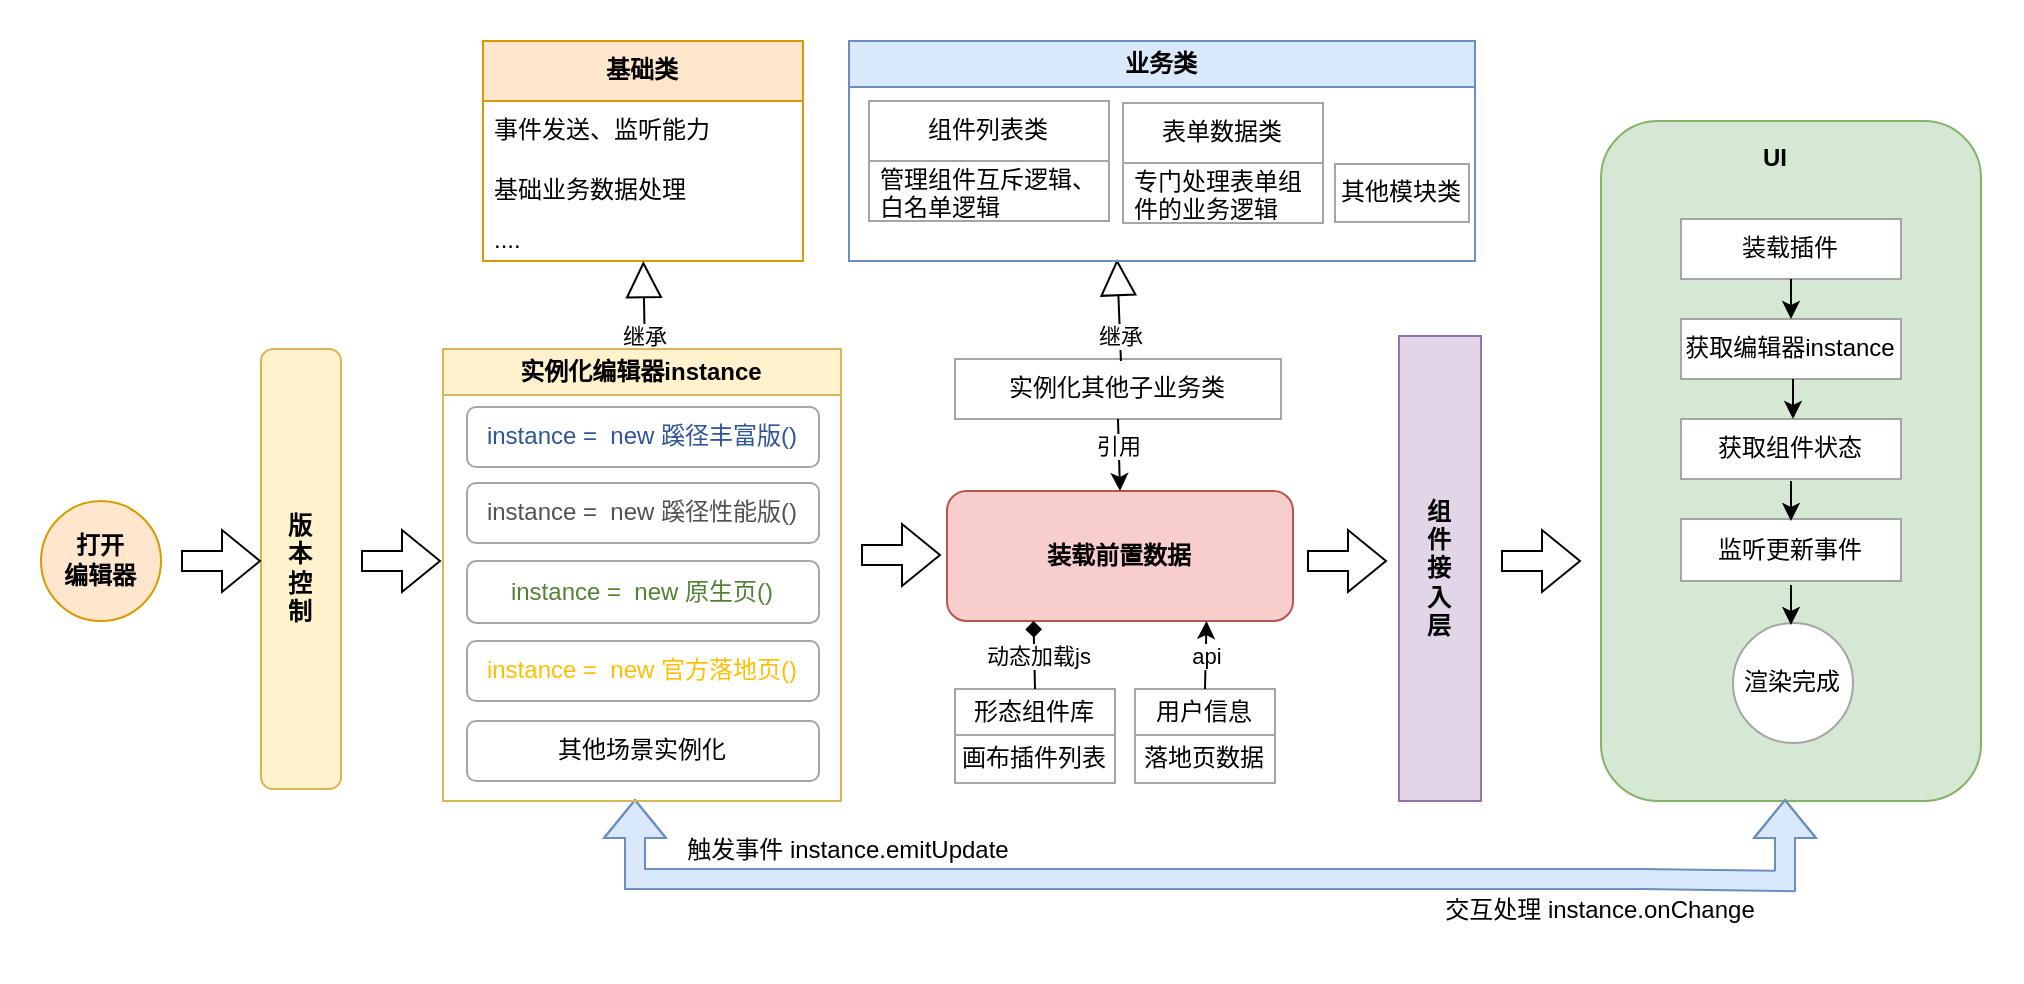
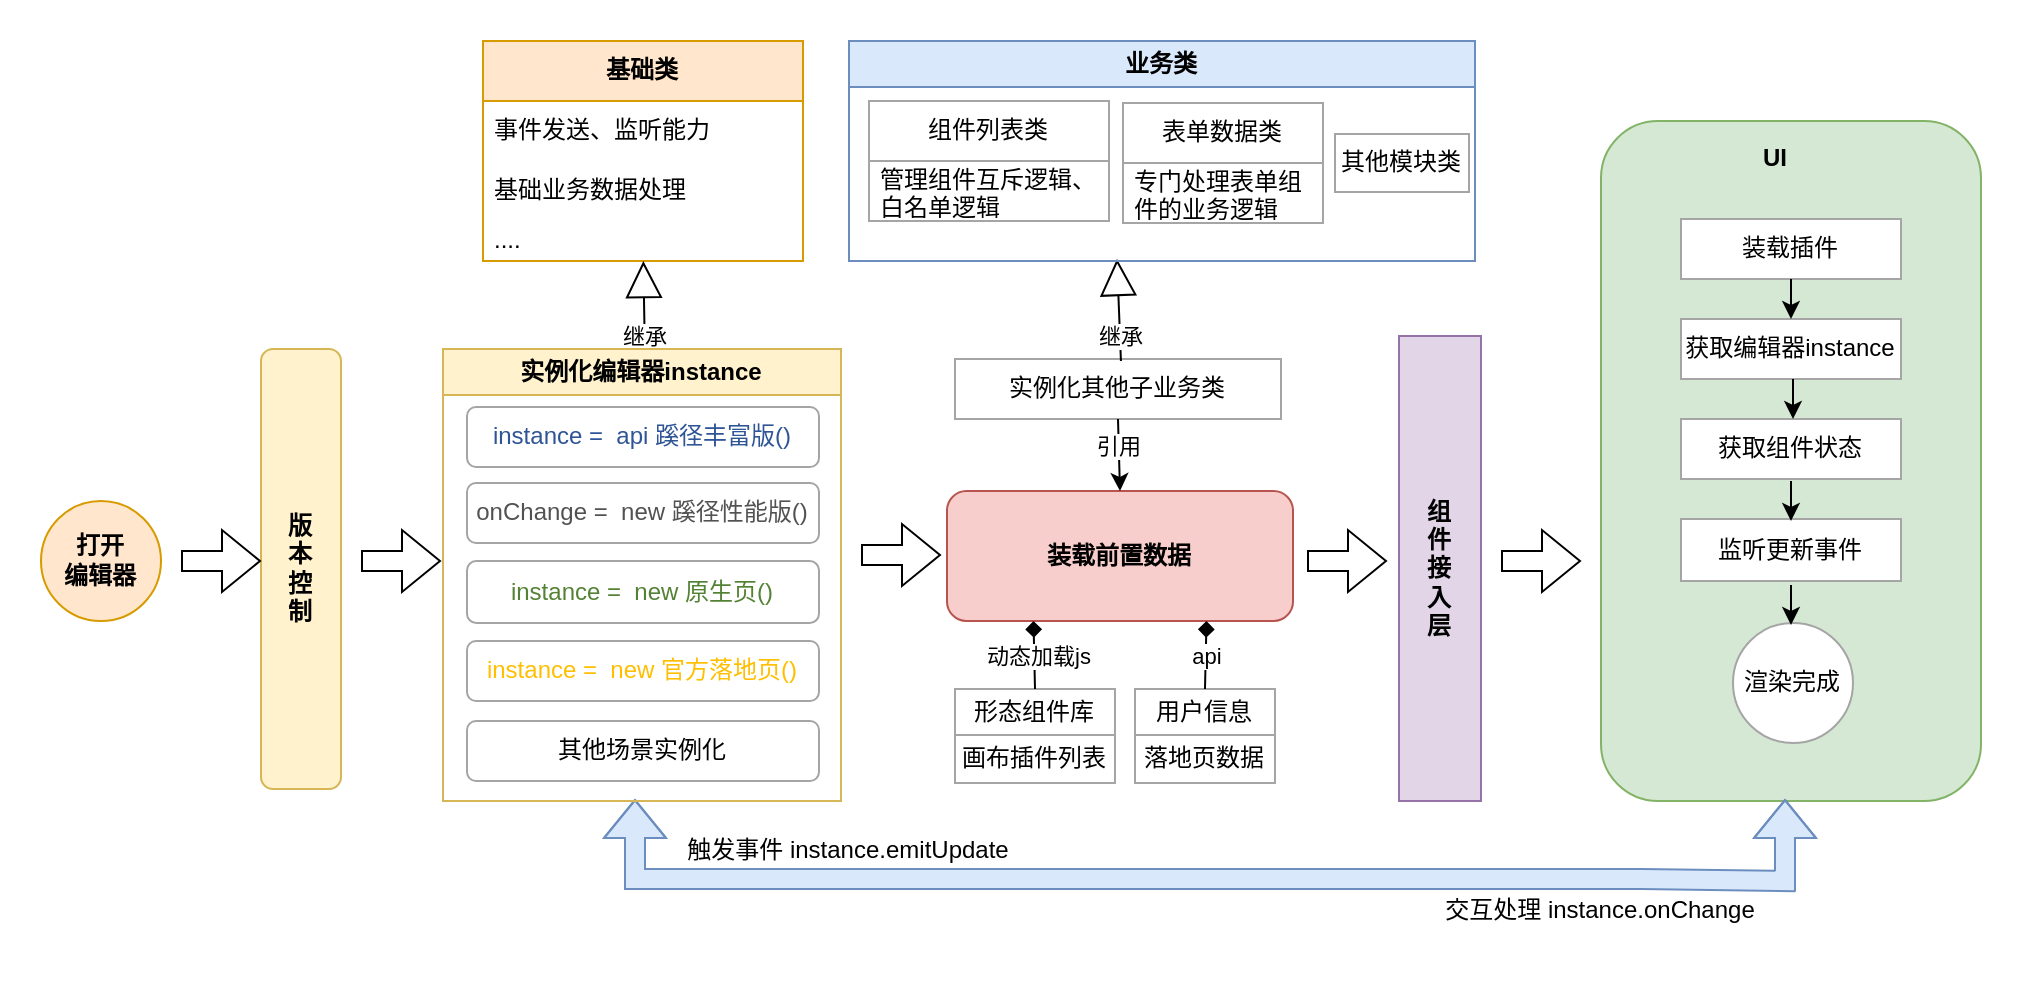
  <mxCell id="0" />
  <mxCell id="1" parent="0" />
  <mxCell id="2" value="打开&lt;br&gt;编辑器" style="ellipse;whiteSpace=wrap;html=1;aspect=fixed;fillColor=#ffe6cc;strokeColor=#d79b00;fontStyle=1" vertex="1" parent="1"><mxGeometry x="20" y="250" width="60" height="60" as="geometry" /></mxCell>
  <mxCell id="3" value="版&lt;br&gt;本&lt;br&gt;控&lt;br&gt;制" style="rounded=1;whiteSpace=wrap;html=1;verticalAlign=middle;labelBackgroundColor=none;strokeColor=#d6b656;fillColor=#fff2cc;fontStyle=1" vertex="1" parent="1"><mxGeometry x="130" y="174" width="40" height="220" as="geometry" /></mxCell>
- <mxCell id="4" value="instance =&amp;nbsp; new 蹊径丰富版()" style="rounded=1;whiteSpace=wrap;html=1;fontColor=#2f5597;strokeColor=#a5a5a5;fontStyle=0" vertex="1" parent="1"><mxGeometry x="233" y="203" width="176" height="30" as="geometry" /></mxCell>
- <mxCell id="5" value="instance =&amp;nbsp; new 蹊径性能版()" style="rounded=1;whiteSpace=wrap;html=1;fontColor=#525252;strokeColor=#a5a5a5;fontStyle=0" vertex="1" parent="1"><mxGeometry x="233" y="241" width="176" height="30" as="geometry" /></mxCell>
+ <mxCell id="4" value="instance =&amp;nbsp; api 蹊径丰富版()" style="rounded=1;whiteSpace=wrap;html=1;fontColor=#2f5597;strokeColor=#a5a5a5;fontStyle=0" vertex="1" parent="1"><mxGeometry x="233" y="203" width="176" height="30" as="geometry" /></mxCell>
+ <mxCell id="5" value="onChange =&amp;nbsp; new 蹊径性能版()" style="rounded=1;whiteSpace=wrap;html=1;fontColor=#525252;strokeColor=#a5a5a5;fontStyle=0" vertex="1" parent="1"><mxGeometry x="233" y="241" width="176" height="30" as="geometry" /></mxCell>
  <mxCell id="6" value="instance =&amp;nbsp; new 原生页()" style="rounded=1;whiteSpace=wrap;html=1;fontColor=#548235;strokeColor=#a5a5a5;fontStyle=0" vertex="1" parent="1"><mxGeometry x="233" y="280" width="176" height="31" as="geometry" /></mxCell>
  <mxCell id="7" value="instance =&amp;nbsp; new 官方落地页()" style="rounded=1;whiteSpace=wrap;html=1;fontColor=#ffbf00;strokeColor=#a5a5a5;fontStyle=0" vertex="1" parent="1"><mxGeometry x="233" y="320" width="176" height="30" as="geometry" /></mxCell>
  <mxCell id="8" value="其他场景实例化" style="rounded=1;whiteSpace=wrap;html=1;strokeColor=#a5a5a5;fontStyle=0" vertex="1" parent="1"><mxGeometry x="233" y="360" width="176" height="30" as="geometry" /></mxCell>
  <mxCell id="9" value="基础类" style="swimlane;fontStyle=1;childLayout=stackLayout;horizontal=1;startSize=30;horizontalStack=0;resizeParent=1;resizeParentMax=0;resizeLast=0;collapsible=1;marginBottom=0;whiteSpace=wrap;html=1;strokeColor=#d79b00;fillColor=#ffe6cc;" vertex="1" parent="1"><mxGeometry x="241" y="20" width="160" height="110" as="geometry" /></mxCell>
  <mxCell id="10" value="事件发送、监听能力" style="text;strokeColor=none;fillColor=none;align=left;verticalAlign=middle;spacingLeft=4;spacingRight=4;overflow=hidden;points=[[0,0.5],[1,0.5]];portConstraint=eastwest;rotatable=0;whiteSpace=wrap;html=1;fontStyle=0" vertex="1" parent="9"><mxGeometry y="30" width="160" height="30" as="geometry" /></mxCell>
  <mxCell id="11" value="基础业务数据处理" style="text;strokeColor=none;fillColor=none;align=left;verticalAlign=middle;spacingLeft=4;spacingRight=4;overflow=hidden;points=[[0,0.5],[1,0.5]];portConstraint=eastwest;rotatable=0;whiteSpace=wrap;html=1;fontStyle=0" vertex="1" parent="9"><mxGeometry y="60" width="160" height="30" as="geometry" /></mxCell>
  <mxCell id="12" value="...." style="text;strokeColor=none;fillColor=none;align=left;verticalAlign=middle;spacingLeft=4;spacingRight=4;overflow=hidden;points=[[0,0.5],[1,0.5]];portConstraint=eastwest;rotatable=0;whiteSpace=wrap;html=1;fontStyle=0" vertex="1" parent="9"><mxGeometry y="90" width="160" height="20" as="geometry" /></mxCell>
  <mxCell id="13" value="继承" style="endArrow=block;endSize=16;endFill=0;html=1;rounded=0;exitX=0.5;exitY=0;exitDx=0;exitDy=0;fontStyle=0" edge="1" parent="1" target="12"><mxGeometry x="-0.546" width="160" relative="1" as="geometry"><mxPoint x="322" y="179" as="sourcePoint" /><mxPoint x="577" y="84" as="targetPoint" /><mxPoint as="offset" /></mxGeometry></mxCell>
  <mxCell id="14" value="装载前置数据" style="rounded=1;whiteSpace=wrap;html=1;strokeColor=#b85450;fillColor=#f8cecc;fontStyle=1" vertex="1" parent="1"><mxGeometry x="473" y="245" width="173" height="65" as="geometry" /></mxCell>
  <mxCell id="15" value="落地页数据" style="rounded=0;whiteSpace=wrap;html=1;strokeColor=#a5a5a5;fontStyle=0" vertex="1" parent="1"><mxGeometry x="567" y="367" width="70" height="24" as="geometry" /></mxCell>
  <mxCell id="16" value="用户信息" style="rounded=0;whiteSpace=wrap;html=1;strokeColor=#a5a5a5;fontStyle=0" vertex="1" parent="1"><mxGeometry x="567" y="344" width="70" height="23" as="geometry" /></mxCell>
  <mxCell id="17" value="画布插件列表" style="rounded=0;whiteSpace=wrap;html=1;strokeColor=#a5a5a5;fontStyle=0" vertex="1" parent="1"><mxGeometry x="477" y="367" width="80" height="24" as="geometry" /></mxCell>
  <mxCell id="18" value="形态组件库" style="rounded=0;whiteSpace=wrap;html=1;strokeColor=#a5a5a5;fontStyle=0" vertex="1" parent="1"><mxGeometry x="477" y="344" width="80" height="23" as="geometry" /></mxCell>
  <mxCell id="19" value="组&lt;br&gt;件&lt;br&gt;接&lt;br&gt;入&lt;br&gt;层" style="rounded=0;whiteSpace=wrap;html=1;strokeColor=#9673a6;fillColor=#e1d5e7;fontStyle=1" vertex="1" parent="1"><mxGeometry x="699" y="167.5" width="41" height="232.5" as="geometry" /></mxCell>
  <mxCell id="20" value="实例化其他子业务类" style="rounded=0;whiteSpace=wrap;html=1;fontStyle=0;strokeColor=#a5a5a5;" vertex="1" parent="1"><mxGeometry x="477" y="179" width="163" height="30" as="geometry" /></mxCell>
  <mxCell id="21" value="组件列表类" style="swimlane;fontStyle=0;childLayout=stackLayout;horizontal=1;startSize=30;horizontalStack=0;resizeParent=1;resizeParentMax=0;resizeLast=0;collapsible=1;marginBottom=0;whiteSpace=wrap;html=1;strokeColor=#a5a5a5;" vertex="1" parent="1"><mxGeometry x="434" y="50" width="120" height="60" as="geometry" /></mxCell>
  <mxCell id="22" value="管理组件互斥逻辑、白名单逻辑" style="text;strokeColor=none;fillColor=none;align=left;verticalAlign=middle;spacingLeft=4;spacingRight=4;overflow=hidden;points=[[0,0.5],[1,0.5]];portConstraint=eastwest;rotatable=0;whiteSpace=wrap;html=1;fontStyle=0" vertex="1" parent="21"><mxGeometry y="30" width="120" height="30" as="geometry" /></mxCell>
  <mxCell id="23" value="表单数据类" style="swimlane;fontStyle=0;childLayout=stackLayout;horizontal=1;startSize=30;horizontalStack=0;resizeParent=1;resizeParentMax=0;resizeLast=0;collapsible=1;marginBottom=0;whiteSpace=wrap;html=1;strokeColor=#a5a5a5;" vertex="1" parent="1"><mxGeometry x="561" y="51" width="100" height="60" as="geometry" /></mxCell>
  <mxCell id="24" value="专门处理表单组件的业务逻辑" style="text;strokeColor=none;fillColor=none;align=left;verticalAlign=middle;spacingLeft=4;spacingRight=4;overflow=hidden;points=[[0,0.5],[1,0.5]];portConstraint=eastwest;rotatable=0;whiteSpace=wrap;html=1;fontStyle=0" vertex="1" parent="23"><mxGeometry y="30" width="100" height="30" as="geometry" /></mxCell>
  <mxCell id="25" value="" style="rounded=1;whiteSpace=wrap;html=1;fillColor=#d5e8d4;strokeColor=#82b366;fontStyle=0" vertex="1" parent="1"><mxGeometry x="800" y="60" width="190" height="340" as="geometry" /></mxCell>
  <mxCell id="26" value="UI" style="text;html=1;strokeColor=none;fillColor=none;align=center;verticalAlign=middle;whiteSpace=wrap;rounded=0;fontStyle=1" vertex="1" parent="1"><mxGeometry x="850" y="64" width="75" height="30" as="geometry" /></mxCell>
  <mxCell id="27" value="装载插件" style="rounded=0;whiteSpace=wrap;html=1;strokeColor=#a5a5a5;fontStyle=0" vertex="1" parent="1"><mxGeometry x="840" y="109" width="110" height="30" as="geometry" /></mxCell>
  <mxCell id="28" value="获取编辑器instance" style="rounded=0;whiteSpace=wrap;html=1;strokeColor=#a5a5a5;fontStyle=0" vertex="1" parent="1"><mxGeometry x="840" y="159" width="110" height="30" as="geometry" /></mxCell>
  <mxCell id="29" value="获取组件状态" style="rounded=0;whiteSpace=wrap;html=1;strokeColor=#a5a5a5;fontStyle=0" vertex="1" parent="1"><mxGeometry x="840" y="209" width="110" height="30" as="geometry" /></mxCell>
  <mxCell id="30" value="监听更新事件" style="rounded=0;whiteSpace=wrap;html=1;strokeColor=#a5a5a5;fontStyle=0" vertex="1" parent="1"><mxGeometry x="840" y="259" width="110" height="31" as="geometry" /></mxCell>
  <mxCell id="31" value="渲染完成" style="ellipse;whiteSpace=wrap;html=1;aspect=fixed;strokeColor=#a5a5a5;fontStyle=0" vertex="1" parent="1"><mxGeometry x="866" y="311" width="60" height="60" as="geometry" /></mxCell>
  <mxCell id="32" value="" style="shape=flexArrow;endArrow=classic;startArrow=classic;html=1;rounded=0;entryX=0.5;entryY=1;entryDx=0;entryDy=0;strokeColor=#6c8ebf;fillColor=#dae8fc;fontStyle=0" edge="1" parent="1"><mxGeometry width="100" height="100" relative="1" as="geometry"><mxPoint x="317" y="399" as="sourcePoint" /><mxPoint x="892" y="399" as="targetPoint" /><Array as="points"><mxPoint x="317" y="439" /><mxPoint x="607" y="439" /><mxPoint x="747" y="439" /><mxPoint x="820" y="439" /><mxPoint x="892" y="440" /></Array></mxGeometry></mxCell>
  <mxCell id="33" value="交互处理 instance.onChange" style="text;html=1;strokeColor=none;fillColor=none;align=center;verticalAlign=middle;whiteSpace=wrap;rounded=0;fontStyle=0" vertex="1" parent="1"><mxGeometry x="708" y="440" width="184" height="30" as="geometry" /></mxCell>
  <mxCell id="34" value="触发事件 instance.emitUpdate" style="text;html=1;strokeColor=none;fillColor=none;align=center;verticalAlign=middle;whiteSpace=wrap;rounded=0;fontStyle=0" vertex="1" parent="1"><mxGeometry x="333" y="410" width="182" height="30" as="geometry" /></mxCell>
  <mxCell id="35" value="继承" style="endArrow=block;endSize=16;endFill=0;html=1;rounded=0;exitX=0.644;exitY=0.067;exitDx=0;exitDy=0;exitPerimeter=0;fontStyle=0" edge="1" parent="1"><mxGeometry x="-0.53" width="160" relative="1" as="geometry"><mxPoint x="559.972" y="180.01" as="sourcePoint" /><mxPoint x="558" y="129" as="targetPoint" /><mxPoint as="offset" /></mxGeometry></mxCell>
  <mxCell id="36" value="" style="endArrow=classic;html=1;rounded=0;exitX=0.5;exitY=1;exitDx=0;exitDy=0;entryX=0.5;entryY=0;entryDx=0;entryDy=0;fontStyle=0" edge="1" parent="1" source="20" target="14"><mxGeometry width="50" height="50" relative="1" as="geometry"><mxPoint x="650" y="250" as="sourcePoint" /><mxPoint x="700" y="200" as="targetPoint" /></mxGeometry></mxCell>
  <mxCell id="37" value="引用" style="edgeLabel;html=1;align=center;verticalAlign=middle;resizable=0;points=[];fontStyle=0" vertex="1" connectable="0" parent="36"><mxGeometry x="-0.222" relative="1" as="geometry"><mxPoint as="offset" /></mxGeometry></mxCell>
  <mxCell id="38" value="" style="endArrow=diamond;html=1;rounded=0;entryX=0.25;entryY=1;entryDx=0;entryDy=0;exitX=0.5;exitY=0;exitDx=0;exitDy=0;fontStyle=0;" edge="1" parent="1" source="18" target="14"><mxGeometry width="50" height="50" relative="1" as="geometry"><mxPoint x="650" y="340" as="sourcePoint" /><mxPoint x="700" y="290" as="targetPoint" /></mxGeometry></mxCell>
  <mxCell id="39" value="动态加载js" style="edgeLabel;html=1;align=center;verticalAlign=middle;resizable=0;points=[];fontStyle=0" vertex="1" connectable="0" parent="38"><mxGeometry x="-0.077" y="-2" relative="1" as="geometry"><mxPoint as="offset" /></mxGeometry></mxCell>
- <mxCell id="40" value="" style="endArrow=classic;html=1;rounded=0;exitX=0.5;exitY=0;exitDx=0;exitDy=0;entryX=0.75;entryY=1;entryDx=0;entryDy=0;fontStyle=0" edge="1" parent="1" source="16" target="14"><mxGeometry width="50" height="50" relative="1" as="geometry"><mxPoint x="680" y="340" as="sourcePoint" /><mxPoint x="730" y="290" as="targetPoint" /></mxGeometry></mxCell>
+ <mxCell id="40" value="" style="endArrow=diamond;html=1;rounded=0;exitX=0.5;exitY=0;exitDx=0;exitDy=0;entryX=0.75;entryY=1;entryDx=0;entryDy=0;fontStyle=0;" edge="1" parent="1" source="16" target="14"><mxGeometry width="50" height="50" relative="1" as="geometry"><mxPoint x="680" y="340" as="sourcePoint" /><mxPoint x="730" y="290" as="targetPoint" /></mxGeometry></mxCell>
  <mxCell id="41" value="api" style="edgeLabel;html=1;align=center;verticalAlign=middle;resizable=0;points=[];fontStyle=0" vertex="1" connectable="0" parent="40"><mxGeometry x="-0.001" relative="1" as="geometry"><mxPoint as="offset" /></mxGeometry></mxCell>
  <mxCell id="42" value="" style="shape=flexArrow;endArrow=classic;html=1;rounded=0;fontStyle=0" edge="1" parent="1"><mxGeometry width="50" height="50" relative="1" as="geometry"><mxPoint x="430" y="277" as="sourcePoint" /><mxPoint x="470" y="277" as="targetPoint" /></mxGeometry></mxCell>
  <mxCell id="43" value="" style="shape=flexArrow;endArrow=classic;html=1;rounded=0;fontStyle=0" edge="1" parent="1"><mxGeometry width="50" height="50" relative="1" as="geometry"><mxPoint x="653" y="280" as="sourcePoint" /><mxPoint x="693" y="280" as="targetPoint" /></mxGeometry></mxCell>
  <mxCell id="44" value="业务类" style="swimlane;whiteSpace=wrap;html=1;strokeColor=#6c8ebf;fillColor=#dae8fc;fontStyle=1" vertex="1" parent="1"><mxGeometry x="424" y="20" width="313" height="110" as="geometry" /></mxCell>
- <mxCell id="45" value="其他模块类" style="rounded=0;whiteSpace=wrap;html=1;strokeColor=#a5a5a5;fontStyle=0" vertex="1" parent="44"><mxGeometry x="243" y="61.5" width="67" height="29" as="geometry" /></mxCell>
+ <mxCell id="45" value="其他模块类" style="rounded=0;whiteSpace=wrap;html=1;strokeColor=#a5a5a5;fontStyle=0" vertex="1" parent="44"><mxGeometry x="243" y="46.5" width="67" height="29" as="geometry" /></mxCell>
  <mxCell id="46" value="" style="shape=flexArrow;endArrow=classic;html=1;rounded=0;fontStyle=0" edge="1" parent="1"><mxGeometry width="50" height="50" relative="1" as="geometry"><mxPoint x="750" y="280" as="sourcePoint" /><mxPoint x="790" y="280" as="targetPoint" /></mxGeometry></mxCell>
  <mxCell id="47" value="" style="endArrow=classic;html=1;rounded=0;exitX=0.5;exitY=1;exitDx=0;exitDy=0;fontStyle=0" edge="1" parent="1" source="27" target="28"><mxGeometry width="50" height="50" relative="1" as="geometry"><mxPoint x="1080" y="240" as="sourcePoint" /><mxPoint x="1130" y="190" as="targetPoint" /></mxGeometry></mxCell>
  <mxCell id="48" value="" style="endArrow=classic;html=1;rounded=0;exitX=0.5;exitY=1;exitDx=0;exitDy=0;fontStyle=0" edge="1" parent="1"><mxGeometry width="50" height="50" relative="1" as="geometry"><mxPoint x="896" y="189" as="sourcePoint" /><mxPoint x="896" y="209" as="targetPoint" /></mxGeometry></mxCell>
  <mxCell id="49" value="" style="endArrow=classic;html=1;rounded=0;exitX=0.5;exitY=1;exitDx=0;exitDy=0;fontStyle=0" edge="1" parent="1"><mxGeometry width="50" height="50" relative="1" as="geometry"><mxPoint x="895" y="240" as="sourcePoint" /><mxPoint x="895" y="260" as="targetPoint" /></mxGeometry></mxCell>
  <mxCell id="50" value="" style="endArrow=classic;html=1;rounded=0;exitX=0.5;exitY=1;exitDx=0;exitDy=0;fontStyle=0" edge="1" parent="1"><mxGeometry width="50" height="50" relative="1" as="geometry"><mxPoint x="895" y="292" as="sourcePoint" /><mxPoint x="895" y="312" as="targetPoint" /></mxGeometry></mxCell>
  <mxCell id="51" value="实例化编辑器instance" style="swimlane;whiteSpace=wrap;html=1;fillColor=#fff2cc;strokeColor=#d6b656;fontStyle=1" vertex="1" parent="1"><mxGeometry x="221" y="174" width="199" height="226" as="geometry" /></mxCell>
  <mxCell id="52" value="" style="shape=flexArrow;endArrow=classic;html=1;rounded=0;fontStyle=0" edge="1" parent="1"><mxGeometry width="50" height="50" relative="1" as="geometry"><mxPoint x="180" y="280" as="sourcePoint" /><mxPoint x="220" y="280" as="targetPoint" /></mxGeometry></mxCell>
  <mxCell id="53" value="" style="shape=flexArrow;endArrow=classic;html=1;rounded=0;fontStyle=0" edge="1" parent="1"><mxGeometry width="50" height="50" relative="1" as="geometry"><mxPoint x="90" y="280" as="sourcePoint" /><mxPoint x="130" y="280" as="targetPoint" /></mxGeometry></mxCell>
